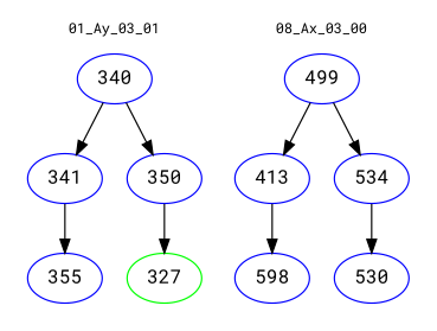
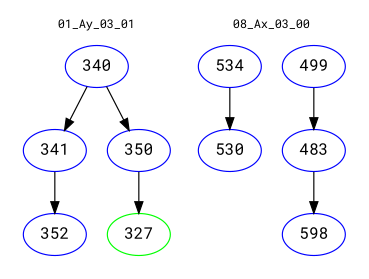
  digraph {
    fontname="Roboto Mono"
    node [color=blue fontname="Roboto Mono"]
    edge [color=black fontname="Roboto Mono"]
    n1 [label=340]
    n2 [label=341]
    n3 [label=350]
-   n4 [label=355]
+   n4 [label=352]
    n5 [color=green label=327]
    n6 [label=499]
-   n7 [label=413]
+   n7 [label=483]
    n8 [label=534]
    n9 [label=598]
    n10 [label=530]
    subgraph cluster_1 {
      color=white
      fontsize=10
      label="01_Ay_03_01"
      n1
      n2
      n3
      n4
      n5
    }
    subgraph cluster_2 {
      color=white
      fontsize=10
      label="08_Ax_03_00"
      n6
      n7
      n8
      n9
      n10
    }
    n1 -> n2
    n1 -> n3
    n2 -> n4
    n3 -> n5
    n6 -> n7
-   n6 -> n8
    n7 -> n9
    n8 -> n10
  }
